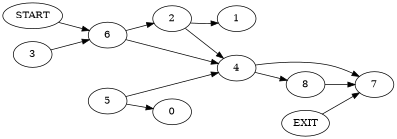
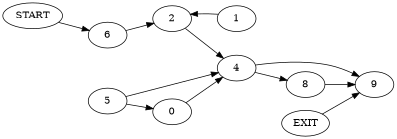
  digraph {
    rankdir=LR
    n1 [label=START]
    6
    1
    2
    n5 [label=EXIT]
-   9 [label=7]
+   9
    4
-   3
    8
    5
    n11 [label=0]
    n1 -> 6
    6 -> 2
-   2 -> 1
+   1 -> 2
    2 -> 4
    n5 -> 9
    4 -> 9
    4 -> 8
-   3 -> 6
    8 -> 9
    5 -> 4
    5 -> n11
-   6 -> 4
+   n11 -> 4
  }
